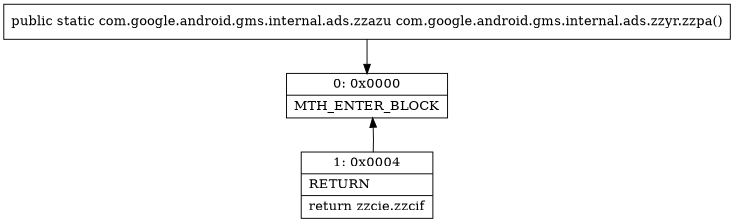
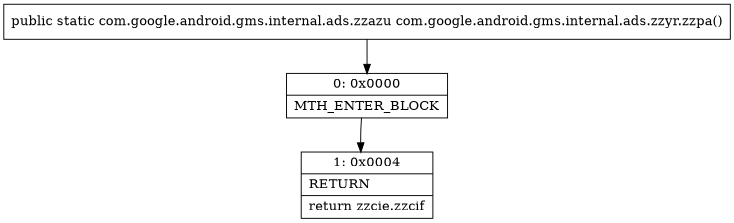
  digraph {
    node [shape=record]
    n1 [label="{0\:\ 0x0000|MTH_ENTER_BLOCK\l}"]
    n2 [label="{1\:\ 0x0004|RETURN\l|return zzcie.zzcif\l}"]
    n3 [label="{public static com.google.android.gms.internal.ads.zzazu com.google.android.gms.internal.ads.zzyr.zzpa() }"]
-   n2 -> n1
+   n1 -> n2
    n3 -> n1
  }
